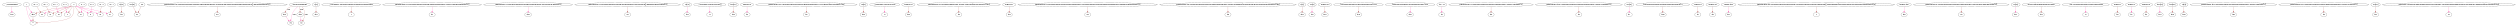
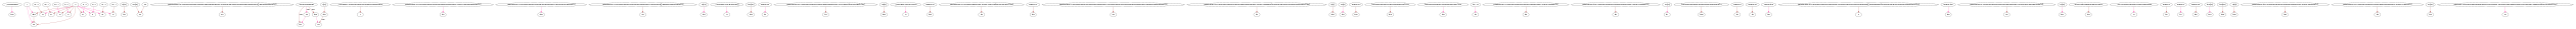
  digraph {
    fontname="Comic Neue"
    node [fontname="Comic Neue"]
    edge [color=brown fontname="Comic Neue"]
    n1 [label="@caughtexception"]
    n2 [label="$r51"]
    n3 [label="i6 + 1"]
    n4 [label=i6]
    n5 [label="r2[i21]"]
    n6 [label="$r6"]
    n7 [label="r60[i19]"]
    n8 [label=r61]
    n9 [label="interfaceinvoke r59.<org.eclipse.osgi.service.resolver.NativeCodeSpecification: org.eclipse.osgi.service.resolver.NativeCodeDescription[] getPossibleSuppliers()>()"]
    n10 [label=r60]
    n11 [label=1]
    n12 [label=z11]
    n13 [label="$z10"]
    n14 [label="$r15"]
    n15 [label=r58]
    n16 [label="r4[i6]"]
    n17 [label="$r44"]
    n18 [label="@parameter0: org.eclipse.osgi.service.resolver.BundleDescription"]
    n19 [label=r1]
    n20 [label="interfaceinvoke r61.<org.eclipse.osgi.service.resolver.NativeCodeDescription: boolean hasInvalidNativePaths()>()"]
    n21 [label="$z4"]
    n22 [label="interfaceinvoke r1.<org.eclipse.osgi.service.resolver.BundleDescription: java.lang.String getName()>()"]
    n23 [label="$r30"]
    n24 [label="interfaceinvoke r1.<org.eclipse.osgi.service.resolver.BundleDescription: java.lang.String[] getExecutionEnvironments()>()"]
    n25 [label=r54]
    n26 [label="i12 + 1"]
    n27 [label=i12]
    n28 [label=0]
    n29 [label=i19]
    n30 [label=i11]
    n31 [label=i21]
    n32 [label=i13]
    n33 [label=i17]
    n34 [label=i8]
    n35 [label="r54[i17]"]
    n36 [label="$r19"]
    n37 [label="i19 + 1"]
    n38 [label="@parameter1: java.util.Dictionary[]"]
    n39 [label=r2]
    n40 [label="$r24[i12]"]
    n41 [label="$r25"]
    n42 [label="java.lang.StringBuffer"]
    n43 [label="$r38"]
    n44 [label=r52]
    n45 [label="lengthof r53"]
    n46 [label="$i9"]
    n47 [label="interfaceinvoke r61.<org.eclipse.osgi.service.resolver.NativeCodeDescription: int compareTo(java.lang.Object)>($r9)"]
    n48 [label="$i2"]
    n49 [label="r53[i8]"]
    n50 [label="$r32"]
    n51 [label="@parameter2: java.util.ArrayList"]
    n52 [label=r3]
    n53 [label="lengthof r54"]
    n54 [label="$i18"]
    n55 [label="interfaceinvoke r63.<org.osgi.framework.Filter: boolean matchCase(java.util.Dictionary)>($r6)"]
    n56 [label="$z2"]
    n57 [label="lengthof r54"]
    n58 [label="$i10"]
    n59 [label="interfaceinvoke r1.<org.eclipse.osgi.service.resolver.BundleDescription: org.eclipse.osgi.service.resolver.NativeCodeSpecification getNativeCodeSpecification()>()"]
    n60 [label=r59]
    n61 [label="interfaceinvoke r59.<org.eclipse.osgi.service.resolver.NativeCodeSpecification: boolean isSatisfiedBy(org.eclipse.osgi.service.resolver.BaseDescription)>($r8)"]
    n62 [label="$z3"]
    n63 [label="r4[i6]"]
    n64 [label="$r40"]
    n65 [label="r53[i8]"]
    n66 [label="$r31"]
    n67 [label="lengthof r60"]
    n68 [label="$i20"]
    n69 [label="(org.eclipse.osgi.internal.module.ResolverBundle) $r35"]
    n70 [label="$r36"]
    n71 [label="i11 + 1"]
    n72 [label="(org.eclipse.osgi.internal.module.ResolverBundle) $r32"]
    n73 [label="$r33"]
    n74 [label="$i3 + 20"]
    n75 [label="$i4"]
    n76 [label="i21 + 1"]
    n77 [label="interfaceinvoke r1.<org.eclipse.osgi.service.resolver.BundleDescription: boolean isSingleton()>()"]
    n78 [label="$z1"]
    n79 [label=null]
    n80 [label="interfaceinvoke $r34.<org.eclipse.osgi.service.resolver.BundleDescription: boolean isSingleton()>()"]
    n81 [label="$z7"]
    n82 [label="r60[i19]"]
    n83 [label="$r9"]
    n84 [label="i13 + 1"]
    n85 [label="(org.eclipse.osgi.internal.resolver.BundleDescriptionImpl) r1"]
    n86 [label="$r28"]
    n87 [label="lengthof r2"]
    n88 [label="$i1"]
    n89 [label="i17 + 1"]
    n90 [label="lengthof r53"]
    n91 [label="$i5"]
    n92 [label="lengthof $r56"]
    n93 [label="$i14"]
    n94 [label="interfaceinvoke $r5.<org.eclipse.osgi.service.resolver.State: org.eclipse.osgi.service.resolver.DisabledInfo[] getDisabledInfos(org.eclipse.osgi.service.resolver.BundleDescription)>(r1)"]
    n95 [label=r4]
    n96 [label="lengthof $r57"]
    n97 [label="$i15"]
    n98 [label="interfaceinvoke r1.<org.eclipse.osgi.service.resolver.BundleDescription: java.lang.String getPlatformFilter()>()"]
    n99 [label=r62]
    n100 [label="i8 + 1"]
    n101 [label="r54[i11]"]
    n102 [label="$r26"]
    n103 [label="'Bundle-RequiredExecutionEnvironment'"]
    n104 [label="$r16"]
    n105 [label="@this: org.eclipse.osgi.internal.module.ResolverImpl"]
    n106 [label=r0]
    n107 [label="lengthof r4"]
    n108 [label="$i0"]
    n109 [label="lengthof r4"]
    n110 [label="$i7"]
    n111 [label="lengthof r54"]
    n112 [label="$i16"]
    n113 [label="$r25[i13]"]
    n114 [label="$r27"]
    n115 [label="$r55[i12]"]
    n116 [label="$r56"]
    n117 [label="r53[i8]"]
    n118 [label="$r35"]
    n119 [label="interfaceinvoke $r37.<org.eclipse.osgi.service.resolver.BundleDescription: boolean isResolved()>()"]
    n120 [label="$z8"]
    n121 [label="interfaceinvoke r59.<org.eclipse.osgi.service.resolver.NativeCodeSpecification: boolean isOptional()>()"]
    n122 [label="$z5"]
    n123 [label="r60[i19]"]
    n124 [label="$r8"]
    n125 [label="staticinvoke <org.eclipse.osgi.framework.internal.core.FilterImpl: org.eclipse.osgi.framework.internal.core.FilterImpl newInstance(java.lang.String)>(r62)"]
    n126 [label=r63]
    n1 -> n2 [color=deeppink]
    n3 -> n4 [color=deeppink]
    n5 -> n6
    n7 -> n8
    n9 -> n10
    n11 -> n12 [color=deeppink]
    n11 -> n13 [color=deeppink]
    n13 -> n12
-   n14 -> n15 [color=deeppink]
+   n15 -> n14 [color=deeppink]
    n16 -> n17
    n18 -> n19
    n20 -> n21 [color=deeppink]
    n22 -> n23 [color=deeppink]
    n24 -> n25
    n26 -> n27 [color=deeppink]
    n28 -> n4
    n28 -> n12
    n28 -> n13
    n28 -> n27
    n28 -> n29 [color=deeppink]
    n28 -> n30
    n28 -> n31 [color=deeppink]
    n28 -> n32
    n28 -> n33 [color=deeppink]
    n28 -> n34 [color=deeppink]
    n35 -> n36 [color=deeppink]
    n37 -> n29
    n38 -> n39 [color=deeppink]
    n40 -> n41
    n42 -> n14 [label=type]
    n42 -> n15 [color=deeppink label=type]
    n42 -> n43 [label=type]
-   n42 -> n44 [label=type]
+   n17 -> n44 [label=type]
    n43 -> n44 [color=deeppink]
    n45 -> n46 [color=deeppink]
    n47 -> n48
    n49 -> n50
    n51 -> n52 [color=deeppink]
    n53 -> n54
    n55 -> n56
    n57 -> n58
    n59 -> n60
    n61 -> n62
    n63 -> n64
    n65 -> n66 [color=deeppink]
    n67 -> n68
    n69 -> n70
    n71 -> n30 [color=deeppink]
    n72 -> n73 [color=deeppink]
    n74 -> n75 [color=deeppink]
    n76 -> n31
    n77 -> n78
    n79 -> n8
    n80 -> n81
    n82 -> n83 [color=deeppink]
    n84 -> n32
    n85 -> n86
    n87 -> n88
    n89 -> n33
    n90 -> n91
    n92 -> n93 [color=deeppink]
    n94 -> n95
    n96 -> n97 [color=deeppink]
    n98 -> n99
    n100 -> n34 [color=deeppink]
    n101 -> n102 [color=deeppink]
    n103 -> n104
    n105 -> n106 [color=deeppink]
    n107 -> n108
    n109 -> n110 [color=deeppink]
    n111 -> n112
    n113 -> n114 [color=deeppink]
    n115 -> n116
    n117 -> n118
    n119 -> n120
    n121 -> n122
    n123 -> n124
    n125 -> n126 [color=deeppink]
  }
